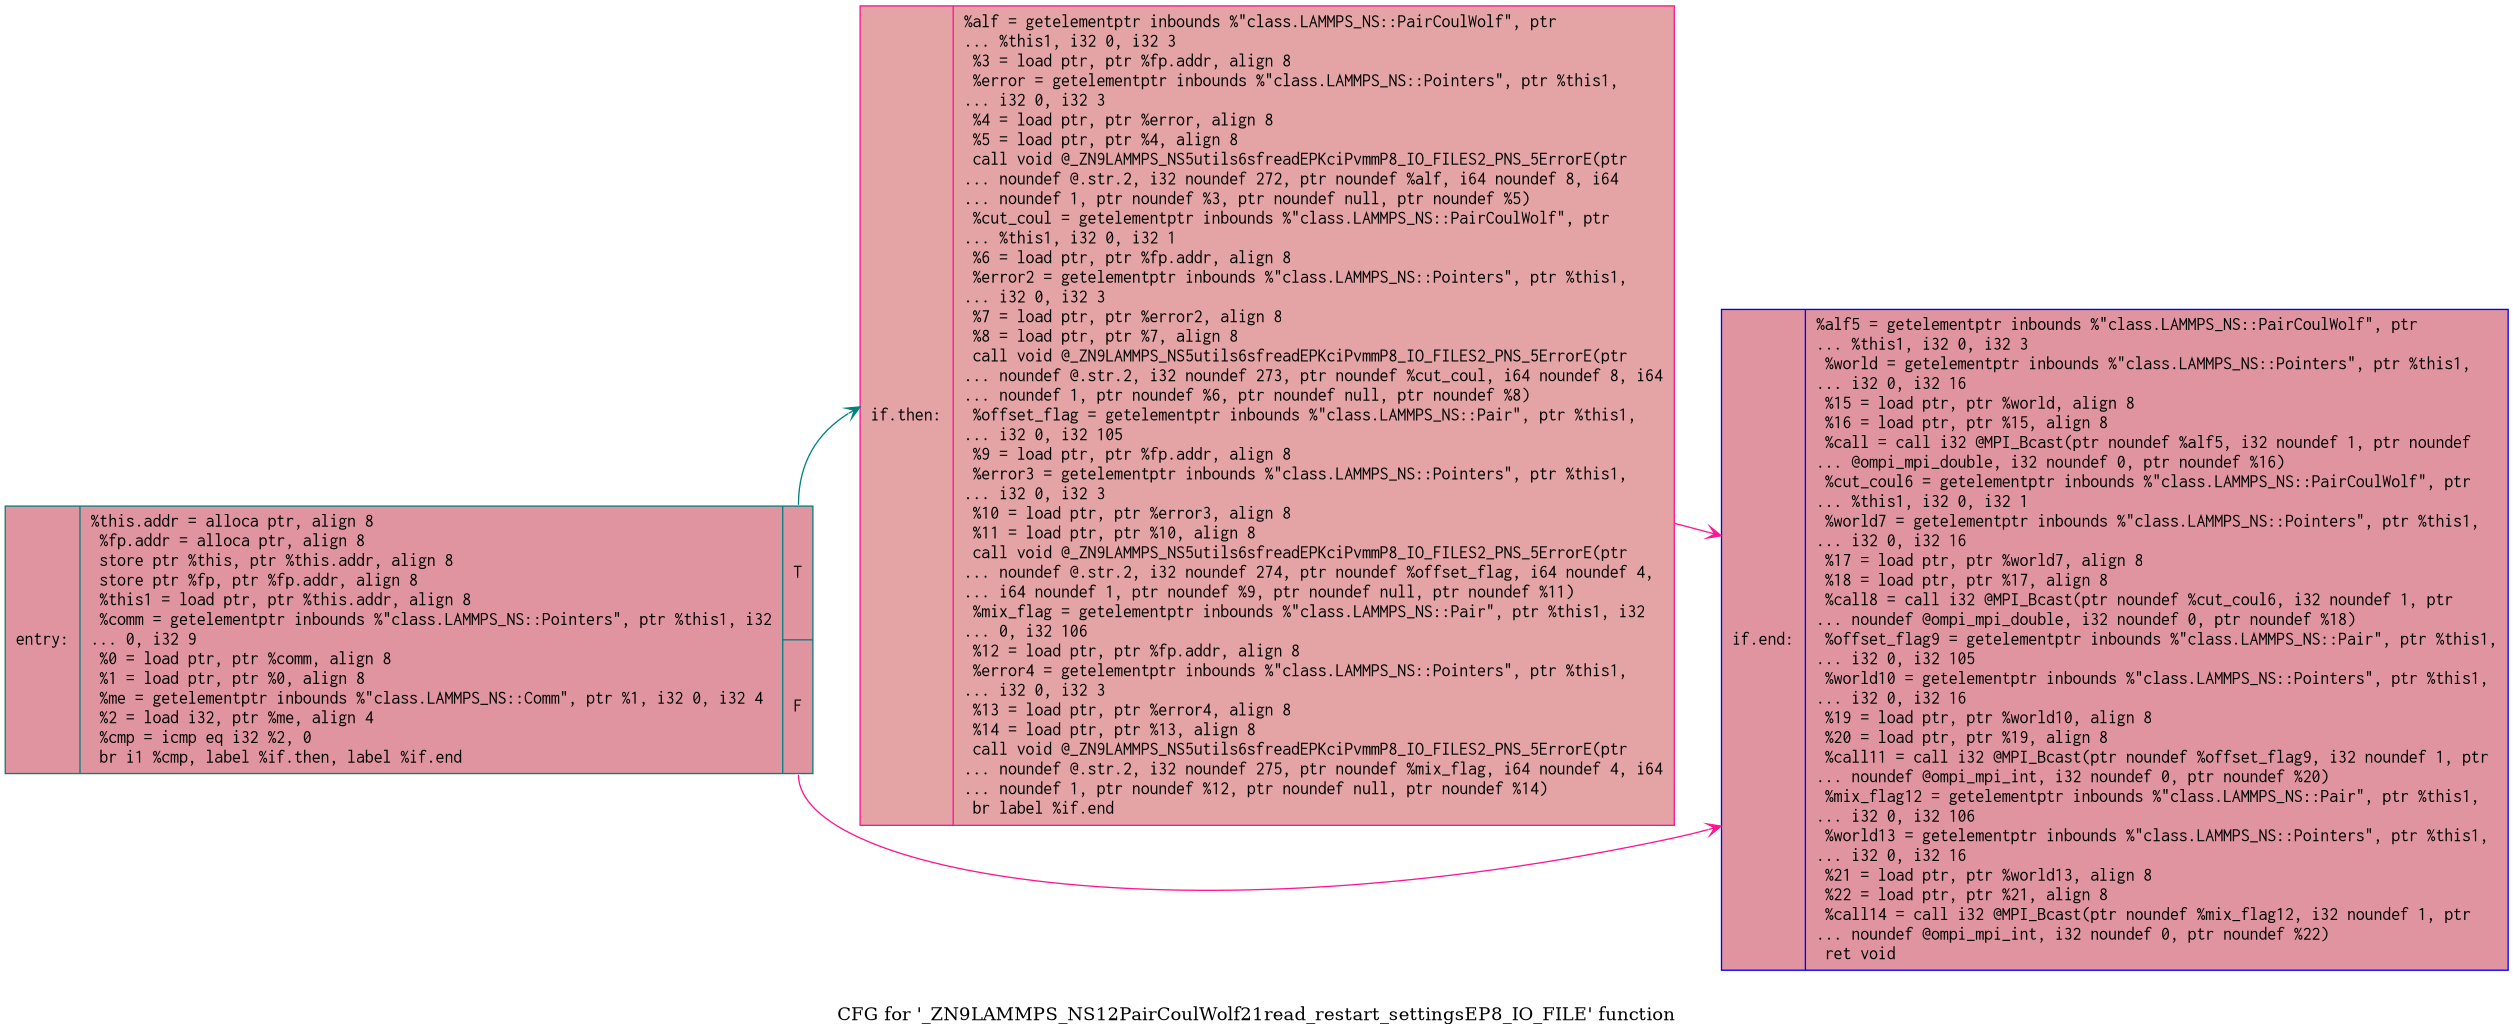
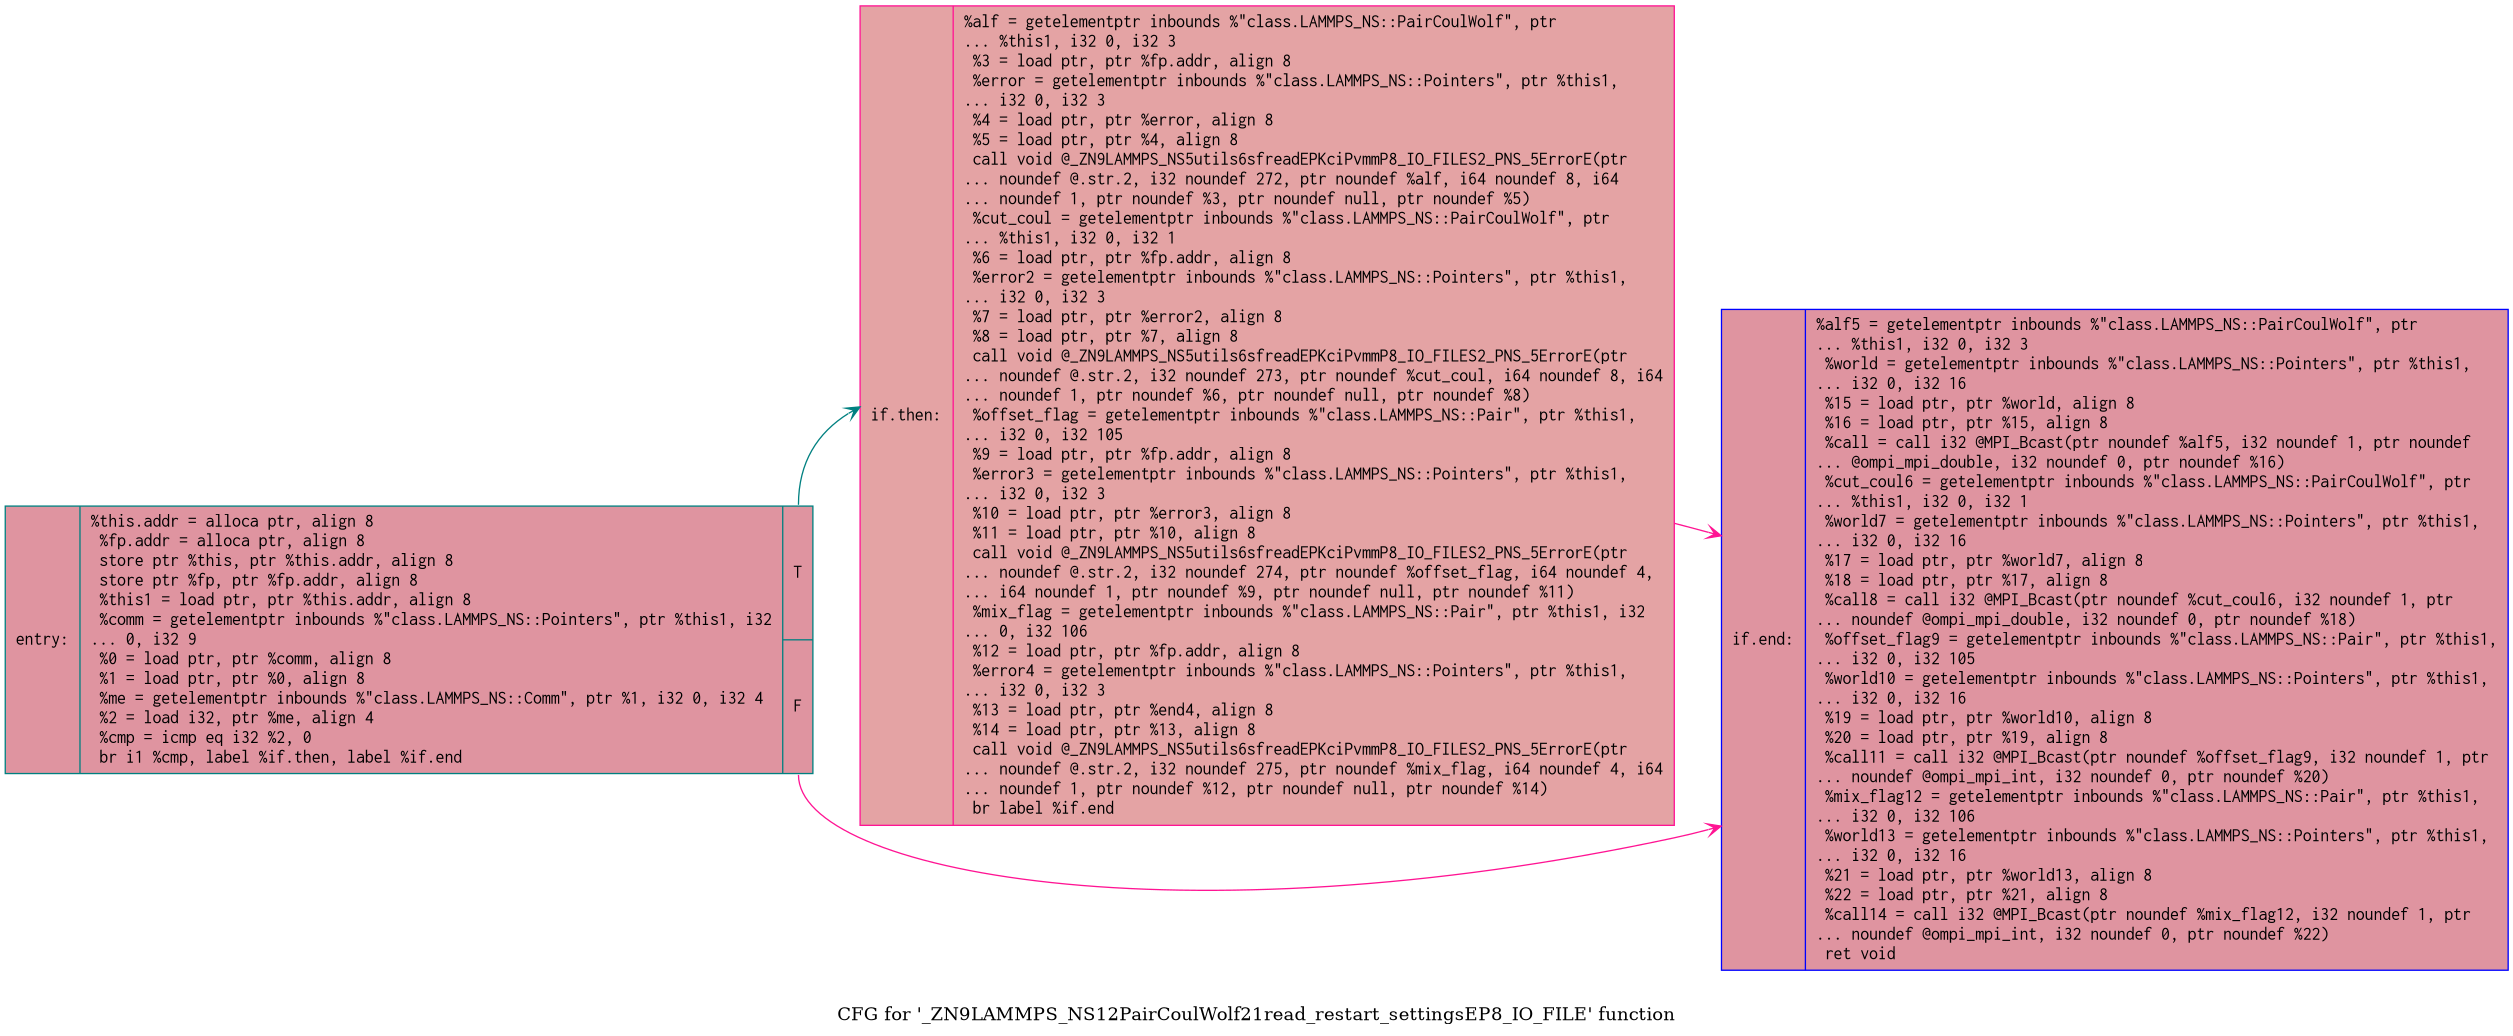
  digraph {
    label="CFG for '_ZN9LAMMPS_NS12PairCoulWolf21read_restart_settingsEP8_IO_FILE' function"
    rankdir=LR
    node [fillcolor="#b70d2870" fontname=Courier shape=record style=filled]
    edge [color=deeppink arrowhead=vee]
    n1 [color=teal label="{entry:\l|  %this.addr = alloca ptr, align 8\l  %fp.addr = alloca ptr, align 8\l  store ptr %this, ptr %this.addr, align 8\l  store ptr %fp, ptr %fp.addr, align 8\l  %this1 = load ptr, ptr %this.addr, align 8\l  %comm = getelementptr inbounds %\"class.LAMMPS_NS::Pointers\", ptr %this1, i32\l... 0, i32 9\l  %0 = load ptr, ptr %comm, align 8\l  %1 = load ptr, ptr %0, align 8\l  %me = getelementptr inbounds %\"class.LAMMPS_NS::Comm\", ptr %1, i32 0, i32 4\l  %2 = load i32, ptr %me, align 4\l  %cmp = icmp eq i32 %2, 0\l  br i1 %cmp, label %if.then, label %if.end\l|{<s0>T|<s1>F}}"]
-   n2 [color=deeppink fillcolor="#c32e3170" label="{if.then:\l|  %alf = getelementptr inbounds %\"class.LAMMPS_NS::PairCoulWolf\", ptr\l... %this1, i32 0, i32 3\l  %3 = load ptr, ptr %fp.addr, align 8\l  %error = getelementptr inbounds %\"class.LAMMPS_NS::Pointers\", ptr %this1,\l... i32 0, i32 3\l  %4 = load ptr, ptr %error, align 8\l  %5 = load ptr, ptr %4, align 8\l  call void @_ZN9LAMMPS_NS5utils6sfreadEPKciPvmmP8_IO_FILES2_PNS_5ErrorE(ptr\l... noundef @.str.2, i32 noundef 272, ptr noundef %alf, i64 noundef 8, i64\l... noundef 1, ptr noundef %3, ptr noundef null, ptr noundef %5)\l  %cut_coul = getelementptr inbounds %\"class.LAMMPS_NS::PairCoulWolf\", ptr\l... %this1, i32 0, i32 1\l  %6 = load ptr, ptr %fp.addr, align 8\l  %error2 = getelementptr inbounds %\"class.LAMMPS_NS::Pointers\", ptr %this1,\l... i32 0, i32 3\l  %7 = load ptr, ptr %error2, align 8\l  %8 = load ptr, ptr %7, align 8\l  call void @_ZN9LAMMPS_NS5utils6sfreadEPKciPvmmP8_IO_FILES2_PNS_5ErrorE(ptr\l... noundef @.str.2, i32 noundef 273, ptr noundef %cut_coul, i64 noundef 8, i64\l... noundef 1, ptr noundef %6, ptr noundef null, ptr noundef %8)\l  %offset_flag = getelementptr inbounds %\"class.LAMMPS_NS::Pair\", ptr %this1,\l... i32 0, i32 105\l  %9 = load ptr, ptr %fp.addr, align 8\l  %error3 = getelementptr inbounds %\"class.LAMMPS_NS::Pointers\", ptr %this1,\l... i32 0, i32 3\l  %10 = load ptr, ptr %error3, align 8\l  %11 = load ptr, ptr %10, align 8\l  call void @_ZN9LAMMPS_NS5utils6sfreadEPKciPvmmP8_IO_FILES2_PNS_5ErrorE(ptr\l... noundef @.str.2, i32 noundef 274, ptr noundef %offset_flag, i64 noundef 4,\l... i64 noundef 1, ptr noundef %9, ptr noundef null, ptr noundef %11)\l  %mix_flag = getelementptr inbounds %\"class.LAMMPS_NS::Pair\", ptr %this1, i32\l... 0, i32 106\l  %12 = load ptr, ptr %fp.addr, align 8\l  %error4 = getelementptr inbounds %\"class.LAMMPS_NS::Pointers\", ptr %this1,\l... i32 0, i32 3\l  %13 = load ptr, ptr %error4, align 8\l  %14 = load ptr, ptr %13, align 8\l  call void @_ZN9LAMMPS_NS5utils6sfreadEPKciPvmmP8_IO_FILES2_PNS_5ErrorE(ptr\l... noundef @.str.2, i32 noundef 275, ptr noundef %mix_flag, i64 noundef 4, i64\l... noundef 1, ptr noundef %12, ptr noundef null, ptr noundef %14)\l  br label %if.end\l}"]
+   n2 [color=deeppink fillcolor="#c32e3170" label="{if.then:\l|  %alf = getelementptr inbounds %\"class.LAMMPS_NS::PairCoulWolf\", ptr\l... %this1, i32 0, i32 3\l  %3 = load ptr, ptr %fp.addr, align 8\l  %error = getelementptr inbounds %\"class.LAMMPS_NS::Pointers\", ptr %this1,\l... i32 0, i32 3\l  %4 = load ptr, ptr %error, align 8\l  %5 = load ptr, ptr %4, align 8\l  call void @_ZN9LAMMPS_NS5utils6sfreadEPKciPvmmP8_IO_FILES2_PNS_5ErrorE(ptr\l... noundef @.str.2, i32 noundef 272, ptr noundef %alf, i64 noundef 8, i64\l... noundef 1, ptr noundef %3, ptr noundef null, ptr noundef %5)\l  %cut_coul = getelementptr inbounds %\"class.LAMMPS_NS::PairCoulWolf\", ptr\l... %this1, i32 0, i32 1\l  %6 = load ptr, ptr %fp.addr, align 8\l  %error2 = getelementptr inbounds %\"class.LAMMPS_NS::Pointers\", ptr %this1,\l... i32 0, i32 3\l  %7 = load ptr, ptr %error2, align 8\l  %8 = load ptr, ptr %7, align 8\l  call void @_ZN9LAMMPS_NS5utils6sfreadEPKciPvmmP8_IO_FILES2_PNS_5ErrorE(ptr\l... noundef @.str.2, i32 noundef 273, ptr noundef %cut_coul, i64 noundef 8, i64\l... noundef 1, ptr noundef %6, ptr noundef null, ptr noundef %8)\l  %offset_flag = getelementptr inbounds %\"class.LAMMPS_NS::Pair\", ptr %this1,\l... i32 0, i32 105\l  %9 = load ptr, ptr %fp.addr, align 8\l  %error3 = getelementptr inbounds %\"class.LAMMPS_NS::Pointers\", ptr %this1,\l... i32 0, i32 3\l  %10 = load ptr, ptr %error3, align 8\l  %11 = load ptr, ptr %10, align 8\l  call void @_ZN9LAMMPS_NS5utils6sfreadEPKciPvmmP8_IO_FILES2_PNS_5ErrorE(ptr\l... noundef @.str.2, i32 noundef 274, ptr noundef %offset_flag, i64 noundef 4,\l... i64 noundef 1, ptr noundef %9, ptr noundef null, ptr noundef %11)\l  %mix_flag = getelementptr inbounds %\"class.LAMMPS_NS::Pair\", ptr %this1, i32\l... 0, i32 106\l  %12 = load ptr, ptr %fp.addr, align 8\l  %error4 = getelementptr inbounds %\"class.LAMMPS_NS::Pointers\", ptr %this1,\l... i32 0, i32 3\l  %13 = load ptr, ptr %end4, align 8\l  %14 = load ptr, ptr %13, align 8\l  call void @_ZN9LAMMPS_NS5utils6sfreadEPKciPvmmP8_IO_FILES2_PNS_5ErrorE(ptr\l... noundef @.str.2, i32 noundef 275, ptr noundef %mix_flag, i64 noundef 4, i64\l... noundef 1, ptr noundef %12, ptr noundef null, ptr noundef %14)\l  br label %if.end\l}"]
    n3 [color=blue label="{if.end:\l|  %alf5 = getelementptr inbounds %\"class.LAMMPS_NS::PairCoulWolf\", ptr\l... %this1, i32 0, i32 3\l  %world = getelementptr inbounds %\"class.LAMMPS_NS::Pointers\", ptr %this1,\l... i32 0, i32 16\l  %15 = load ptr, ptr %world, align 8\l  %16 = load ptr, ptr %15, align 8\l  %call = call i32 @MPI_Bcast(ptr noundef %alf5, i32 noundef 1, ptr noundef\l... @ompi_mpi_double, i32 noundef 0, ptr noundef %16)\l  %cut_coul6 = getelementptr inbounds %\"class.LAMMPS_NS::PairCoulWolf\", ptr\l... %this1, i32 0, i32 1\l  %world7 = getelementptr inbounds %\"class.LAMMPS_NS::Pointers\", ptr %this1,\l... i32 0, i32 16\l  %17 = load ptr, ptr %world7, align 8\l  %18 = load ptr, ptr %17, align 8\l  %call8 = call i32 @MPI_Bcast(ptr noundef %cut_coul6, i32 noundef 1, ptr\l... noundef @ompi_mpi_double, i32 noundef 0, ptr noundef %18)\l  %offset_flag9 = getelementptr inbounds %\"class.LAMMPS_NS::Pair\", ptr %this1,\l... i32 0, i32 105\l  %world10 = getelementptr inbounds %\"class.LAMMPS_NS::Pointers\", ptr %this1,\l... i32 0, i32 16\l  %19 = load ptr, ptr %world10, align 8\l  %20 = load ptr, ptr %19, align 8\l  %call11 = call i32 @MPI_Bcast(ptr noundef %offset_flag9, i32 noundef 1, ptr\l... noundef @ompi_mpi_int, i32 noundef 0, ptr noundef %20)\l  %mix_flag12 = getelementptr inbounds %\"class.LAMMPS_NS::Pair\", ptr %this1,\l... i32 0, i32 106\l  %world13 = getelementptr inbounds %\"class.LAMMPS_NS::Pointers\", ptr %this1,\l... i32 0, i32 16\l  %21 = load ptr, ptr %world13, align 8\l  %22 = load ptr, ptr %21, align 8\l  %call14 = call i32 @MPI_Bcast(ptr noundef %mix_flag12, i32 noundef 1, ptr\l... noundef @ompi_mpi_int, i32 noundef 0, ptr noundef %22)\l  ret void\l}"]
    n1 -> n2 [tailport=s0 color=teal]
    n1 -> n3 [tailport=s1]
    n2 -> n3
  }
